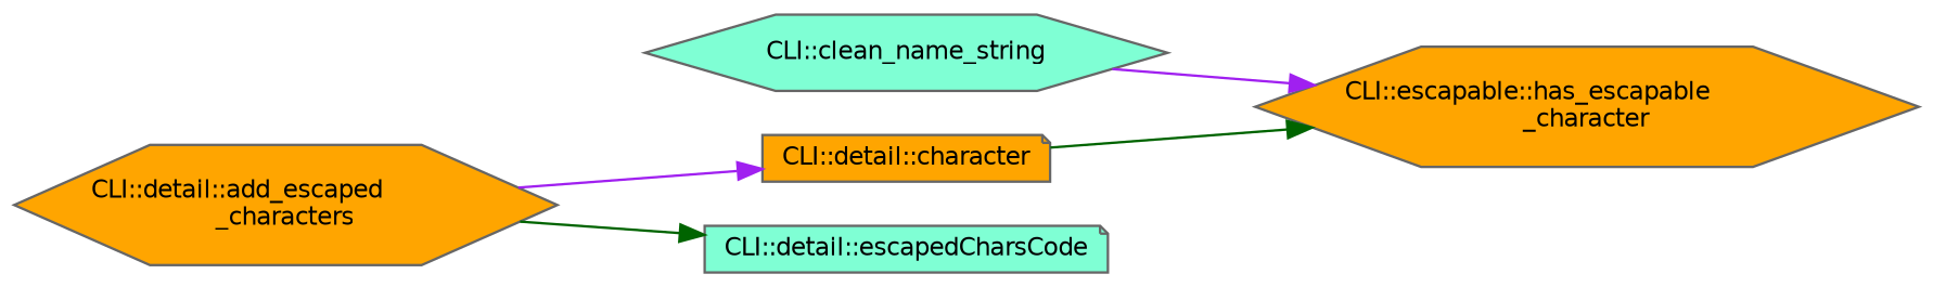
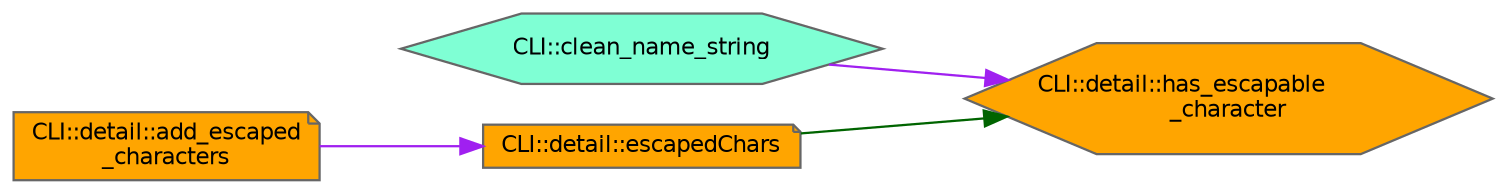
  digraph {
    fontname="DejaVu Sans"
    rankdir=LR
    node [color=grey40 fillcolor=orange fontname="DejaVu Sans" fontsize=10 shape=hexagon style=filled]
    edge [color=purple fontname="DejaVu Sans" fontsize=10 labelfontname=Helvetica labelfontsize=10 style=solid]
    n1 [color=gray40 fillcolor=aquamarine fontcolor=black height=0.2 label="CLI::clean_name_string" width=0.4]
-   n2 [height=0.2 label="CLI::escapable::has_escapable\l_character" width=0.4]
-   n3 [height=0.2 label="CLI::detail::add_escaped\l_characters" width=0.4]
-   n4 [height=0.2 label="CLI::detail::character" shape=note width=0.4]
-   n5 [fillcolor=aquamarine height=0.2 label="CLI::detail::escapedCharsCode" shape=note width=0.4]
+   n2 [height=0.2 label="CLI::detail::has_escapable\l_character" width=0.4]
+   n3 [height=0.2 label="CLI::detail::add_escaped\l_characters" shape=note width=0.4]
+   n4 [height=0.2 label="CLI::detail::escapedChars" shape=note width=0.4]
    n1 -> n2
    n3 -> n4
-   n3 -> n5 [color=darkgreen]
    n4 -> n2 [color=darkgreen]
  }
